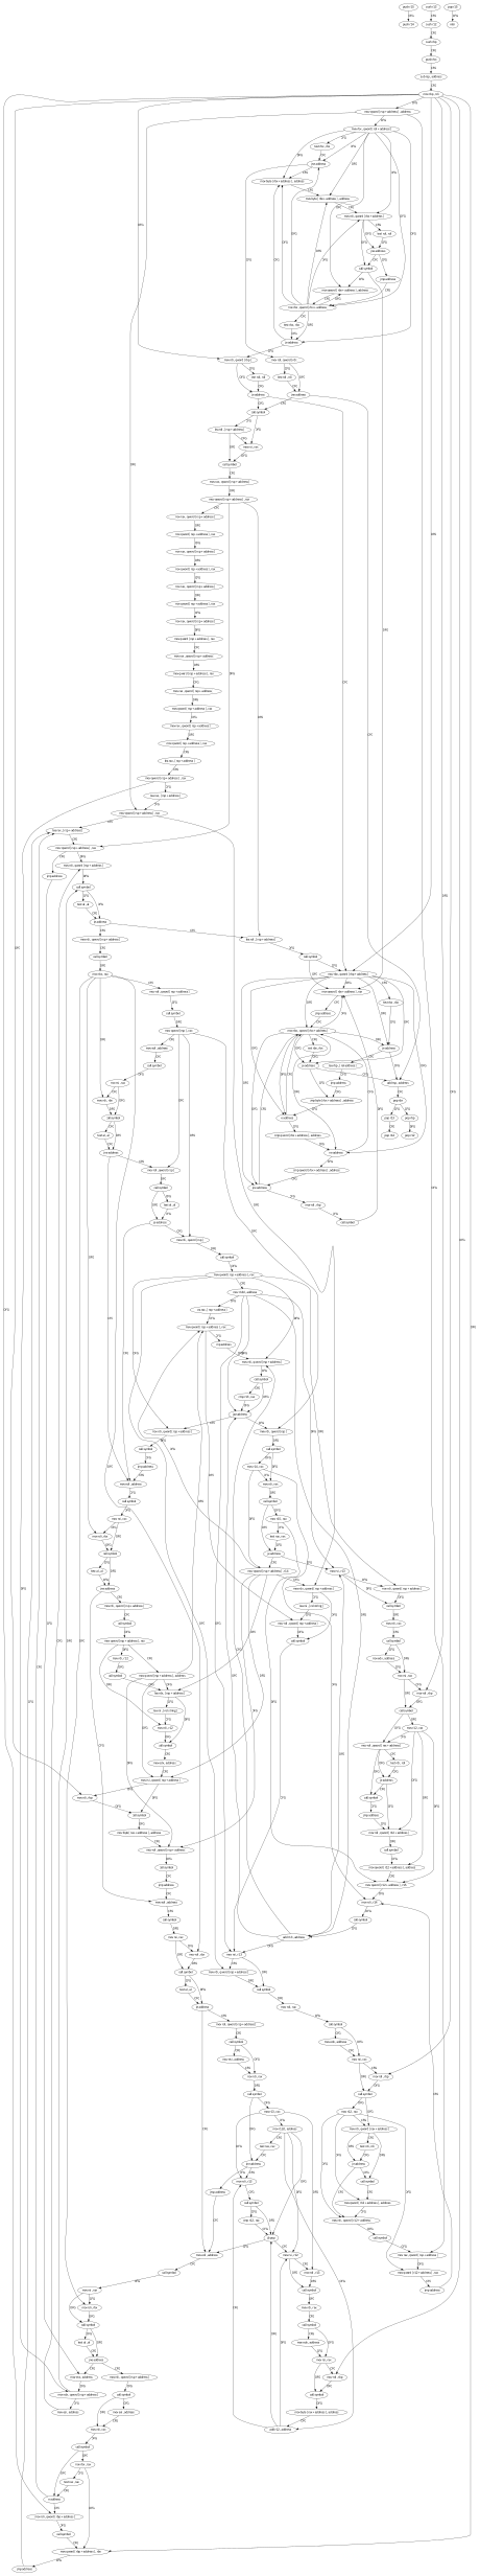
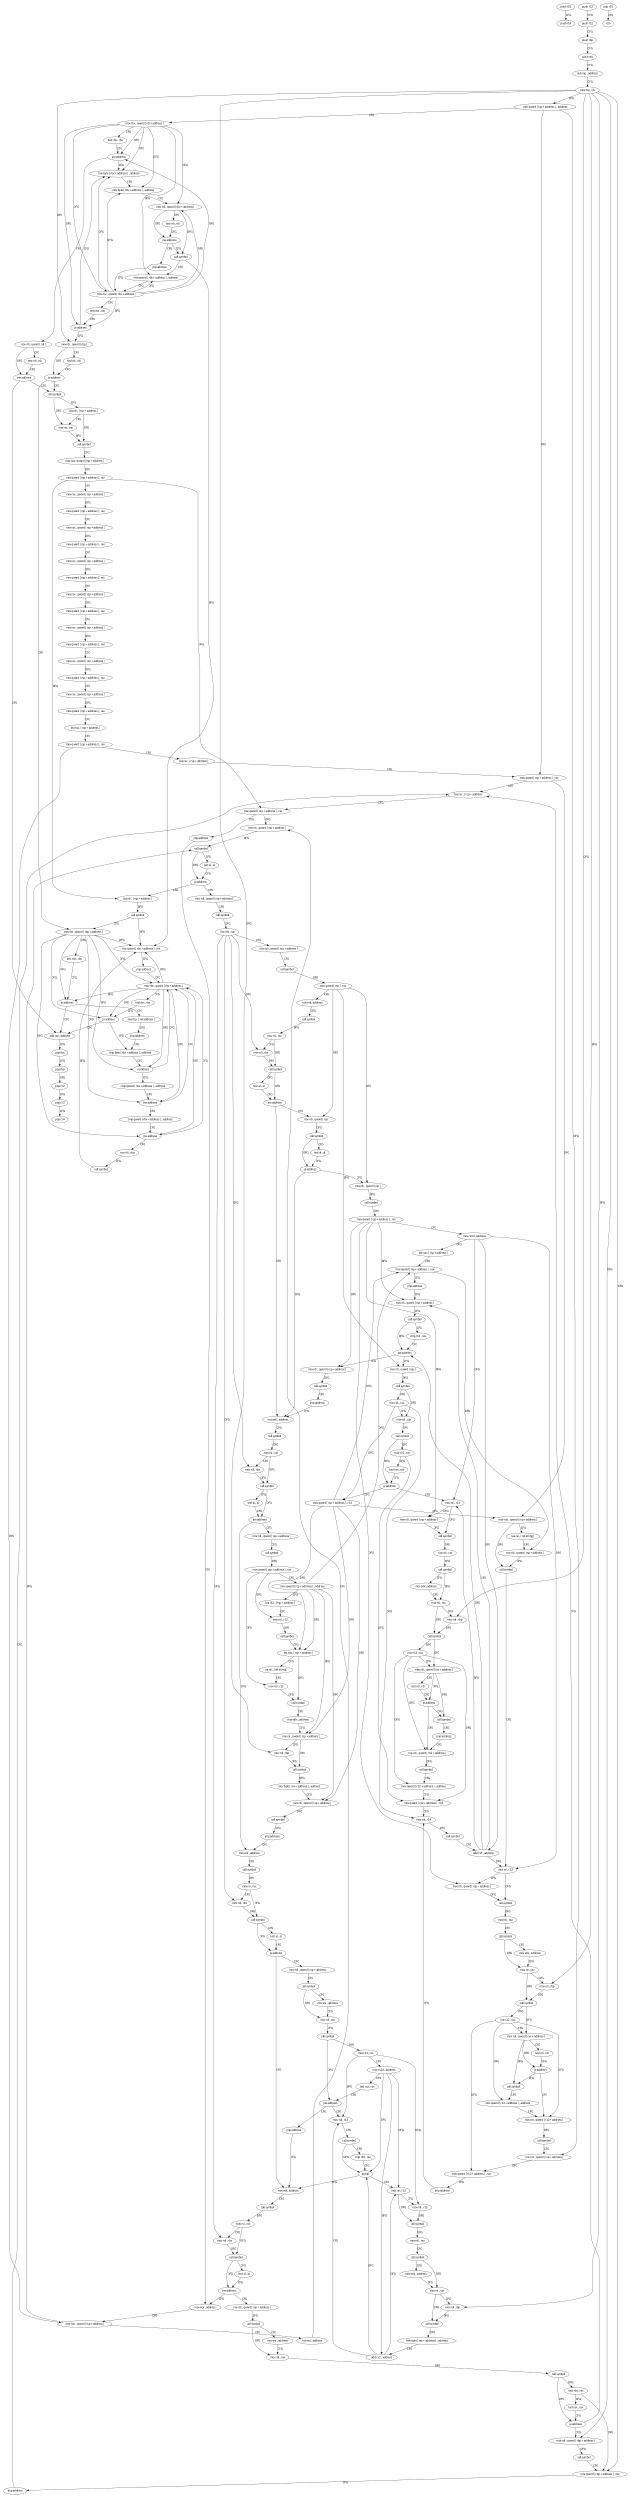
  digraph {
    fontname="IBM Plex Sans"
    node [fontname="IBM Plex Sans"]
    edge [fontname="IBM Plex Sans"]
    n1 [label="push r15"]
    n2 [label="push r14"]
    n3 [label="push r13"]
    n4 [label="push r12"]
    n5 [label="push rbp"]
    n6 [label="push rbx"]
    n7 [label="sub rsp , address"]
    n8 [label="mov rbp , rdi"]
    n9 [label="mov qword [ rsp + address ] , address"]
    n10 [label="mov rdi , qword [ rbp ]"]
    n11 [label="mov rbx , qword [ rbp + address ]"]
    n12 [label="mov rdi , rbp"]
    n13 [label="mov rdi , qword [ rbp + address ]"]
    n14 [label="mov rdi , rbp"]
    n15 [label="mov rdi , rbp"]
    n16 [label="mov qword [ rbp + address ] , rbx"]
    n17 [label="mov rdi , rbp"]
    n18 [label="mov rbx , qword [ rdi + address ]"]
    n19 [label="mov qword [ rsp + address ] , rax"]
    n20 [label="mov rax , qword [ rsp + address ]"]
    n21 [label="test rdi , rdi"]
    n22 [label="je address"]
    n23 [label="mov qword [ rbx + address ] , rax"]
    n24 [label="test rbx , rbx"]
    n25 [label="je address"]
    n26 [label="je address"]
    n27 [label="mov rbx , qword [ rbx + address ]"]
    n28 [label="je address"]
    n29 [label="jne address"]
    n30 [label="jne address"]
    n31 [label="call symbol"]
    n32 [label="call symbol"]
    n33 [label="call symbol"]
    n34 [label="call symbol"]
    n35 [label="jmp address"]
    n36 [label="call symbol"]
    n37 [label="test rbx , rbx"]
    n38 [label="jne address"]
    n39 [label="mov byte [ rbx + address ] , address"]
    n40 [label="mov byte [ rbx + address ] , address"]
    n41 [label="mov rdi , qword [ rbx + address ]"]
    n42 [label="mov qword [ rbx + address ] , address"]
    n43 [label="mov rbx , qword [ rbx + address ]"]
    n44 [label="je address"]
    n45 [label="lea rax , [ rsp + address ]"]
    n46 [label="mov rdx , qword [ rsp + address ]"]
    n47 [label="mov qword [ r12 + address ] , rax"]
    n48 [label="mov rdi , qword [ rdi ]"]
    n49 [label="test rdi , rdi"]
    n50 [label="jne address"]
    n51 [label="call symbol"]
    n52 [label="test rbx , rbx"]
    n53 [label="test rdi , rdi"]
    n54 [label="jne address"]
    n55 [label="call symbol"]
    n56 [label="add rsp , address"]
    n57 [label="jmp address"]
    n58 [label="jmp address"]
    n59 [label="lea rdi , [ rsp + address ]"]
    n60 [label="mov rsi , rax"]
    n61 [label="pop rbx"]
    n62 [label="call symbol"]
    n63 [label="pop rbp"]
    n64 [label="mov rax , qword [ rsp + address ]"]
    n65 [label="mov qword [ rsp + address ] , rax"]
    n66 [label="mov rax , qword [ rsp + address ]"]
    n67 [label="lea rdi , [ rsp + address ]"]
    n68 [label="mov qword [ rsp + address ] , rax"]
    n69 [label="mov qword [ rsp + address ] , rax"]
    n70 [label="call symbol"]
    n71 [label="mov rdi , qword [ rsp + address ]"]
    n72 [label="jmp address"]
    n73 [label="mov rax , qword [ rsp + address ]"]
    n74 [label="mov qword [ rsp + address ] , rax"]
    n75 [label="mov rax , qword [ rsp + address ]"]
    n76 [label="mov qword [ rsp + address ] , rax"]
    n77 [label="mov rax , qword [ rsp + address ]"]
    n78 [label="mov qword [ rsp + address ] , rax"]
    n79 [label="mov rax , qword [ rsp + address ]"]
    n80 [label="mov qword [ rsp + address ] , rax"]
    n81 [label="mov rax , qword [ rsp + address ]"]
    n82 [label="mov qword [ rsp + address ] , rax"]
    n83 [label="mov rax , qword [ rsp + address ]"]
    n84 [label="mov qword [ rsp + address ] , rax"]
    n85 [label="lea rax , [ rsp + address ]"]
    n86 [label="mov qword [ rsp + address ] , rax"]
    n87 [label="lea rax , [ rsp + address ]"]
    n88 [label="mov rdx , qword [ rsp + address ]"]
    n89 [label="mov esi , address"]
    n90 [label="call symbol"]
    n91 [label="lea rsi , [ rel string ]"]
    n92 [label="call symbol"]
    n93 [label="pop r12"]
    n94 [label="pop r13"]
    n95 [label="pop r14"]
    n96 [label="pop r15"]
    n97 [label=retn]
    n98 [label="lea rbp , [ rel address ]"]
    n99 [label="cmp qword [ rbx + address ] , address"]
    n100 [label="test rbx , rbx"]
    n101 [label="cmp byte [ rbx + address ] , address"]
    n102 [label="cmp qword [ rbx + address ] , address"]
    n103 [label="mov rdi , rbp"]
    n104 [label="mov ecx , address"]
    n105 [label="test al , al"]
    n106 [label="je address"]
    n107 [label="mov rdi , qword [ rsp + address ]"]
    n108 [label="call symbol"]
    n109 [label="mov rbx , rax"]
    n110 [label="jmp address"]
    n111 [label="mov rdi , qword [ rsp + address ]"]
    n112 [label="mov rdi , rbx"]
    n113 [label="mov rdi , rbx"]
    n114 [label="mov rdi , rbx"]
    n115 [label="mov rdi , rbx"]
    n116 [label="call symbol"]
    n117 [label="call symbol"]
    n118 [label="call symbol"]
    n119 [label="call symbol"]
    n120 [label="call symbol"]
    n121 [label="mov qword [ rsp ] , rax"]
    n122 [label="mov edi , address"]
    n123 [label="mov rdi , qword [ rsp ]"]
    n124 [label="mov rdi , qword [ rsp ]"]
    n125 [label="mov rdi , qword [ rsp ]"]
    n126 [label="call symbol"]
    n127 [label="call symbol"]
    n128 [label="call symbol"]
    n129 [label="call symbol"]
    n130 [label="mov rsi , rax"]
    n131 [label="test al , al"]
    n132 [label="jne address"]
    n133 [label="mov edi , address"]
    n134 [label="call symbol"]
    n135 [label="test al , al"]
    n136 [label="je address"]
    n137 [label="mov rsi , rax"]
    n138 [label="mov qword [ rsp + address ] , rax"]
    n139 [label="test al , al"]
    n140 [label="jne address"]
    n141 [label="mov rdi , qword [ rsp + address ]"]
    n142 [label="mov edi , address"]
    n143 [label="call symbol"]
    n144 [label="call symbol"]
    n145 [label="mov qword [ rsp + address ] , rax"]
    n146 [label="mov rsi , rax"]
    n147 [label="mov r13d , address"]
    n148 [label="mov rdi , qword [ rsp + address ]"]
    n149 [label="mov rdi , qword [ rsp + address ]"]
    n150 [label="mov rdi , qword [ rsp + address ]"]
    n151 [label="mov rdi , qword [ rsp + address ]"]
    n152 [label="lea rax , [ rsp + address ]"]
    n153 [label="jae address"]
    n154 [label="mov rsi , r13"]
    n155 [label="mov rsi , r13"]
    n156 [label="add r13 , address"]
    n157 [label="call symbol"]
    n158 [label="call symbol"]
    n159 [label="call symbol"]
    n160 [label="call symbol"]
    n161 [label="mov qword [ rsp + address ] , rax"]
    n162 [label="jmp address"]
    n163 [label="mov rdi , qword [ rsp + address ]"]
    n164 [label="cmp r13 , rax"]
    n165 [label="mov qword [ rsp + address ] , address"]
    n166 [label="mov rdi , r12"]
    n167 [label="mov rdi , r12"]
+   n168 [label="lea r12 , [ rsp + address ]"]
    n169 [label="lea rdx , [ rsp + address ]"]
    n170 [label="mov rsi , qword [ rsp + address ]"]
    n171 [label="mov rdi , qword [ rsp + address ]"]
    n172 [label="call symbol"]
    n173 [label="call symbol"]
    n174 [label="lea rsi , [ rel string ]"]
    n175 [label="call symbol"]
    n176 [label="mov edx , address"]
    n177 [label="mov byte [ rax + address ] , address"]
    n178 [label="jmp address"]
    n179 [label="test al , al"]
    n180 [label="je address"]
    n181 [label="mov edi , address"]
    n182 [label="mov rdi , qword [ rsp + address ]"]
    n183 [label="call symbol"]
    n184 [label="call symbol"]
    n185 [label="mov rsi , rax"]
    n186 [label="mov esi , address"]
    n187 [label="mov rdi , rax"]
    n188 [label="jmp address"]
    n189 [label="mov r14 , rax"]
    n190 [label="mov rdi , rax"]
    n191 [label="test al , al"]
    n192 [label="jne address"]
    n193 [label="mov rdi , qword [ rsp + address ]"]
    n194 [label="call symbol"]
    n195 [label="mov esi , address"]
    n196 [label="mov rdi , rax"]
    n197 [label="call symbol"]
    n198 [label="mov r13 , rax"]
    n199 [label="jne address"]
    n200 [label="mov r12d , address"]
    n201 [label="mov rdi , r13"]
    n202 [label="mov rdi , r13"]
    n203 [label="jmp address"]
    n204 [label="test rax , rax"]
    n205 [label="jb pop"]
    n206 [label="mov rsi , r12"]
    n207 [label="add r12 , address"]
    n208 [label="call symbol"]
    n209 [label="call symbol"]
    n210 [label="cmp r12 , rax"]
    n211 [label="call symbol"]
    n212 [label="mov qword [ rsp + address ] , r14"]
    n213 [label="mov rdi , r14"]
    n214 [label="call symbol"]
    n215 [label="call symbol"]
    n216 [label="mov r15 , rax"]
    n217 [label="je address"]
    n218 [label="test rax , rax"]
    n219 [label="mov qword [ r12 + address ] , r15"]
    n220 [label="mov rdi , rax"]
    n221 [label="call symbol"]
    n222 [label="mov rbx , rax"]
    n223 [label="je address"]
    n224 [label="test rax , rax"]
    n225 [label="mov rdi , rax"]
    n226 [label="mov rdi , rax"]
    n227 [label="call symbol"]
    n228 [label="mov edx , address"]
    n229 [label="mov rsi , rax"]
    n230 [label="mov r12 , rax"]
    n231 [label="mov rdi , qword [ rax + address ]"]
    n232 [label="mov rdi , qword [ r12 + address ]"]
    n233 [label="mov qword [ r12 + address ] , address"]
    n234 [label="test rdi , rdi"]
    n235 [label="je address"]
    n236 [label="call symbol"]
    n237 [label="call symbol"]
    n238 [label="jmp address"]
    n239 [label="call symbol"]
    n240 [label="mov edx , address"]
    n241 [label="mov rsi , rax"]
    n242 [label="mov r12 , rax"]
    n243 [label="mov rdi , qword [ rax + address ]"]
    n244 [label="mov rdi , qword [ r12 + address ]"]
    n245 [label="mov qword [ r12 + address ] , address"]
    n246 [label="test rdi , rdi"]
    n247 [label="je address"]
    n248 [label="call symbol"]
    n249 [label="call symbol"]
    n250 [label="jmp address"]
    n251 [label="call symbol"]
    n252 [label="mov edx , address"]
    n253 [label="mov rsi , rax"]
    n254 [label="mov byte [ rax + address ] , address"]
    n1 -> n2 [label=CFG]
    n3 -> n4 [label=CFG]
    n4 -> n5 [label=CFG]
    n5 -> n6 [label=CFG]
    n6 -> n7 [label=CFG]
    n7 -> n8 [label=CFG]
    n8 -> n9 [label=CFG]
    n8 -> n10 [label=DFG]
-   n8 -> n11 [label=DFG]
    n8 -> n12 [label=DFG]
    n8 -> n13 [label=DFG]
    n8 -> n14 [label=DFG]
    n8 -> n15 [label=DFG]
    n8 -> n16 [label=DFG]
    n8 -> n17 [label=DFG]
    n9 -> n18 [label=CFG]
    n9 -> n19 [label=DFG]
    n9 -> n20 [label=DFG]
    n10 -> n21 [label=CFG]
    n10 -> n22 [label=DFG]
    n11 -> n23 [label=DFG]
    n11 -> n24 [label=CFG]
    n11 -> n25 [label=DFG]
    n11 -> n26 [label=DFG]
    n11 -> n27 [label=DFG]
    n11 -> n28 [label=DFG]
    n11 -> n29 [label=DFG]
    n11 -> n30 [label=DFG]
    n12 -> n31 [label=DFG]
    n13 -> n32 [label=DFG]
    n14 -> n33 [label=DFG]
    n15 -> n34 [label=DFG]
    n16 -> n35 [label=CFG]
    n17 -> n36 [label=DFG]
    n18 -> n37 [label=CFG]
    n18 -> n38 [label=DFG]
    n18 -> n39 [label=DFG]
    n18 -> n40 [label=DFG]
    n18 -> n41 [label=DFG]
    n18 -> n42 [label=DFG]
    n18 -> n43 [label=DFG]
    n18 -> n44 [label=DFG]
    n19 -> n45 [label=CFG]
    n19 -> n46 [label=DFG]
    n20 -> n47 [label=DFG]
    n21 -> n22 [label=CFG]
    n22 -> n11 [label=CFG]
    n22 -> n55 [label=CFG]
    n23 -> n58 [label=CFG]
    n24 -> n25 [label=CFG]
    n25 -> n56 [label=CFG]
    n25 -> n98 [label=CFG]
    n26 -> n27 [label=CFG]
    n26 -> n99 [label=CFG]
    n27 -> n23 [label=DFG]
    n27 -> n25 [label=DFG]
    n27 -> n26 [label=DFG]
    n27 -> n28 [label=DFG]
    n27 -> n29 [label=DFG]
    n27 -> n30 [label=DFG]
    n27 -> n100 [label=CFG]
    n28 -> n56 [label=CFG]
    n28 -> n101 [label=CFG]
    n29 -> n27 [label=CFG]
    n29 -> n102 [label=CFG]
    n30 -> n27 [label=CFG]
    n30 -> n103 [label=CFG]
    n31 -> n177 [label=DFG]
    n32 -> n16 [label=CFG]
    n33 -> n230 [label=DFG]
    n33 -> n231 [label=DFG]
    n34 -> n242 [label=DFG]
    n34 -> n243 [label=DFG]
    n35 -> n45 [label=CFG]
    n36 -> n254 [label=DFG]
    n37 -> n38 [label=CFG]
    n38 -> n39 [label=CFG]
    n38 -> n48 [label=CFG]
    n39 -> n40 [label=CFG]
    n40 -> n41 [label=CFG]
    n41 -> n49 [label=CFG]
    n41 -> n50 [label=DFG]
    n41 -> n51 [label=DFG]
    n42 -> n43 [label=CFG]
    n43 -> n38 [label=DFG]
    n43 -> n39 [label=DFG]
    n43 -> n40 [label=DFG]
    n43 -> n41 [label=DFG]
    n43 -> n42 [label=DFG]
    n43 -> n44 [label=DFG]
    n43 -> n52 [label=CFG]
    n44 -> n10 [label=CFG]
    n44 -> n39 [label=CFG]
    n45 -> n68 [label=CFG]
    n46 -> n91 [label=CFG]
    n46 -> n92 [label=DFG]
    n47 -> n238 [label=CFG]
    n48 -> n53 [label=CFG]
    n48 -> n54 [label=DFG]
    n49 -> n50 [label=CFG]
    n50 -> n51 [label=CFG]
    n50 -> n57 [label=CFG]
    n51 -> n23 [label=DFG]
    n51 -> n42 [label=CFG]
    n52 -> n44 [label=CFG]
    n53 -> n54 [label=CFG]
    n54 -> n55 [label=CFG]
    n54 -> n56 [label=CFG]
    n55 -> n59 [label=CFG]
    n55 -> n60 [label=DFG]
    n56 -> n61 [label=CFG]
    n57 -> n43 [label=CFG]
    n58 -> n27 [label=CFG]
    n59 -> n60 [label=CFG]
    n59 -> n62 [label=DFG]
    n60 -> n62 [label=DFG]
    n61 -> n63 [label=CFG]
    n62 -> n64 [label=CFG]
    n63 -> n93 [label=DFG]
    n64 -> n65 [label=DFG]
    n65 -> n66 [label=CFG]
    n65 -> n67 [label=DFG]
    n65 -> n68 [label=DFG]
    n66 -> n69 [label=DFG]
    n67 -> n70 [label=DFG]
    n68 -> n71 [label=DFG]
    n68 -> n72 [label=CFG]
    n69 -> n73 [label=CFG]
    n70 -> n11 [label=CFG]
    n70 -> n23 [label=DFG]
    n71 -> n90 [label=DFG]
    n72 -> n104 [label=CFG]
    n73 -> n74 [label=DFG]
    n74 -> n75 [label=CFG]
    n75 -> n76 [label=DFG]
    n76 -> n77 [label=CFG]
    n77 -> n78 [label=DFG]
    n78 -> n79 [label=CFG]
    n79 -> n80 [label=DFG]
    n80 -> n81 [label=CFG]
    n81 -> n82 [label=DFG]
    n82 -> n83 [label=CFG]
    n83 -> n84 [label=DFG]
    n84 -> n85 [label=CFG]
    n85 -> n86 [label=CFG]
    n86 -> n87 [label=CFG]
    n86 -> n88 [label=DFG]
    n87 -> n19 [label=CFG]
    n88 -> n89 [label=CFG]
    n88 -> n90 [label=DFG]
    n89 -> n71 [label=CFG]
    n90 -> n105 [label=CFG]
    n90 -> n106 [label=DFG]
    n91 -> n163 [label=CFG]
    n92 -> n155 [label=CFG]
-   n61 -> n94 [label=CFG]
+   n93 -> n94 [label=CFG]
    n94 -> n95 [label=CFG]
    n96 -> n97 [label=CFG]
    n98 -> n110 [label=CFG]
    n99 -> n29 [label=CFG]
    n100 -> n28 [label=CFG]
    n101 -> n26 [label=CFG]
    n102 -> n30 [label=CFG]
    n103 -> n211 [label=CFG]
    n104 -> n88 [label=CFG]
    n105 -> n106 [label=CFG]
    n106 -> n67 [label=CFG]
    n106 -> n107 [label=CFG]
    n107 -> n108 [label=CFG]
    n108 -> n109 [label=DFG]
    n109 -> n111 [label=CFG]
    n109 -> n112 [label=DFG]
    n109 -> n113 [label=DFG]
    n109 -> n114 [label=DFG]
    n109 -> n115 [label=DFG]
    n110 -> n101 [label=CFG]
    n111 -> n116 [label=CFG]
    n112 -> n117 [label=DFG]
    n113 -> n118 [label=DFG]
    n114 -> n119 [label=DFG]
    n115 -> n120 [label=DFG]
    n116 -> n121 [label=DFG]
    n117 -> n131 [label=CFG]
    n117 -> n132 [label=DFG]
    n118 -> n139 [label=CFG]
    n118 -> n140 [label=DFG]
    n119 -> n179 [label=CFG]
    n119 -> n180 [label=DFG]
    n120 -> n191 [label=CFG]
    n120 -> n192 [label=DFG]
    n121 -> n122 [label=CFG]
    n121 -> n123 [label=DFG]
    n121 -> n124 [label=DFG]
    n121 -> n125 [label=DFG]
    n122 -> n126 [label=CFG]
    n123 -> n127 [label=DFG]
    n124 -> n128 [label=DFG]
    n125 -> n129 [label=DFG]
    n126 -> n130 [label=DFG]
    n127 -> n135 [label=CFG]
    n127 -> n136 [label=DFG]
    n128 -> n138 [label=DFG]
    n129 -> n189 [label=DFG]
    n129 -> n190 [label=DFG]
    n130 -> n112 [label=CFG]
    n130 -> n117 [label=DFG]
    n131 -> n132 [label=CFG]
    n132 -> n123 [label=CFG]
    n132 -> n133 [label=CFG]
    n133 -> n134 [label=CFG]
    n134 -> n137 [label=DFG]
    n135 -> n136 [label=CFG]
    n136 -> n124 [label=CFG]
    n136 -> n133 [label=CFG]
    n137 -> n113 [label=CFG]
    n137 -> n118 [label=DFG]
    n138 -> n147 [label=CFG]
    n138 -> n148 [label=DFG]
    n138 -> n149 [label=DFG]
    n138 -> n150 [label=DFG]
    n138 -> n151 [label=DFG]
    n139 -> n140 [label=CFG]
    n140 -> n141 [label=CFG]
    n140 -> n142 [label=CFG]
    n141 -> n143 [label=CFG]
    n142 -> n144 [label=CFG]
    n143 -> n145 [label=DFG]
    n144 -> n146 [label=DFG]
    n145 -> n165 [label=CFG]
    n145 -> n166 [label=DFG]
    n145 -> n167 [label=DFG]
    n146 -> n114 [label=CFG]
    n146 -> n119 [label=DFG]
    n147 -> n152 [label=CFG]
-   n147 -> n153 [label=DFG]
    n147 -> n154 [label=DFG]
    n147 -> n155 [label=DFG]
    n147 -> n156 [label=DFG]
    n148 -> n157 [label=CFG]
    n149 -> n158 [label=DFG]
    n150 -> n159 [label=DFG]
    n151 -> n160 [label=DFG]
    n152 -> n161 [label=CFG]
    n153 -> n125 [label=CFG]
    n153 -> n149 [label=CFG]
    n154 -> n151 [label=CFG]
    n154 -> n160 [label=DFG]
    n155 -> n150 [label=CFG]
    n155 -> n159 [label=DFG]
    n156 -> n148 [label=CFG]
    n156 -> n153 [label=DFG]
    n156 -> n154 [label=DFG]
    n156 -> n155 [label=DFG]
    n157 -> n153 [label=DFG]
    n157 -> n164 [label=CFG]
    n158 -> n188 [label=CFG]
    n159 -> n226 [label=DFG]
    n160 -> n220 [label=DFG]
    n161 -> n162 [label=CFG]
    n161 -> n163 [label=DFG]
    n162 -> n148 [label=CFG]
    n163 -> n92 [label=DFG]
    n164 -> n153 [label=CFG]
    n165 -> n161 [label=DFG]
+   n165 -> n168 [label=CFG]
    n165 -> n169 [label=DFG]
    n165 -> n170 [label=DFG]
    n165 -> n171 [label=DFG]
    n166 -> n172 [label=DFG]
    n167 -> n173 [label=DFG]
+   n168 -> n166 [label=CFG]
    n169 -> n173 [label=DFG]
    n169 -> n174 [label=CFG]
    n170 -> n12 [label=CFG]
    n170 -> n31 [label=DFG]
    n171 -> n175 [label=DFG]
    n172 -> n169 [label=CFG]
    n173 -> n176 [label=CFG]
    n174 -> n167 [label=CFG]
    n175 -> n178 [label=CFG]
    n176 -> n170 [label=CFG]
    n177 -> n171 [label=CFG]
    n178 -> n142 [label=CFG]
    n179 -> n180 [label=CFG]
    n180 -> n181 [label=CFG]
    n180 -> n182 [label=CFG]
    n181 -> n183 [label=CFG]
    n182 -> n184 [label=CFG]
    n183 -> n185 [label=DFG]
    n184 -> n186 [label=CFG]
    n184 -> n187 [label=DFG]
    n185 -> n115 [label=CFG]
    n185 -> n120 [label=DFG]
    n186 -> n187 [label=CFG]
    n187 -> n197 [label=DFG]
    n188 -> n133 [label=CFG]
    n189 -> n190 [label=CFG]
    n189 -> n212 [label=DFG]
    n189 -> n213 [label=DFG]
    n190 -> n214 [label=DFG]
    n191 -> n192 [label=CFG]
    n192 -> n104 [label=CFG]
    n192 -> n193 [label=CFG]
    n193 -> n194 [label=CFG]
    n194 -> n195 [label=CFG]
    n194 -> n196 [label=DFG]
    n195 -> n196 [label=CFG]
    n196 -> n221 [label=DFG]
    n197 -> n198 [label=DFG]
    n197 -> n199 [label=DFG]
    n198 -> n200 [label=CFG]
    n198 -> n201 [label=DFG]
    n198 -> n202 [label=DFG]
    n199 -> n201 [label=CFG]
    n199 -> n203 [label=CFG]
    n200 -> n204 [label=CFG]
    n200 -> n205 [label=DFG]
    n200 -> n206 [label=DFG]
    n200 -> n207 [label=DFG]
    n201 -> n208 [label=CFG]
    n202 -> n209 [label=DFG]
    n203 -> n181 [label=CFG]
    n204 -> n199 [label=CFG]
    n205 -> n181 [label=CFG]
    n205 -> n206 [label=CFG]
    n206 -> n202 [label=CFG]
    n206 -> n209 [label=DFG]
    n207 -> n201 [label=CFG]
    n207 -> n205 [label=DFG]
    n207 -> n206 [label=DFG]
    n208 -> n205 [label=DFG]
    n208 -> n210 [label=CFG]
    n209 -> n225 [label=DFG]
    n210 -> n205 [label=CFG]
    n211 -> n23 [label=DFG]
    n212 -> n46 [label=CFG]
    n212 -> n161 [label=DFG]
    n212 -> n169 [label=DFG]
    n212 -> n170 [label=DFG]
    n212 -> n171 [label=DFG]
    n213 -> n215 [label=DFG]
    n214 -> n216 [label=DFG]
    n214 -> n217 [label=DFG]
    n215 -> n156 [label=CFG]
    n216 -> n218 [label=CFG]
    n216 -> n219 [label=DFG]
    n217 -> n154 [label=CFG]
    n217 -> n212 [label=CFG]
    n218 -> n217 [label=CFG]
    n219 -> n213 [label=CFG]
    n220 -> n239 [label=CFG]
    n221 -> n222 [label=DFG]
    n221 -> n223 [label=DFG]
    n222 -> n16 [label=DFG]
    n222 -> n224 [label=CFG]
    n223 -> n13 [label=CFG]
    n223 -> n45 [label=CFG]
    n224 -> n223 [label=CFG]
    n225 -> n251 [label=CFG]
    n226 -> n227 [label=CFG]
    n227 -> n228 [label=CFG]
    n227 -> n229 [label=DFG]
    n228 -> n229 [label=CFG]
    n229 -> n14 [label=CFG]
    n229 -> n33 [label=DFG]
    n230 -> n47 [label=DFG]
    n230 -> n231 [label=CFG]
    n230 -> n232 [label=DFG]
    n230 -> n233 [label=DFG]
    n231 -> n234 [label=CFG]
    n231 -> n235 [label=DFG]
    n231 -> n236 [label=DFG]
    n232 -> n237 [label=DFG]
    n233 -> n232 [label=CFG]
    n234 -> n235 [label=CFG]
    n235 -> n232 [label=CFG]
    n235 -> n236 [label=CFG]
    n236 -> n233 [label=CFG]
    n237 -> n20 [label=CFG]
    n238 -> n213 [label=CFG]
    n239 -> n240 [label=CFG]
    n239 -> n241 [label=DFG]
    n240 -> n241 [label=CFG]
    n241 -> n15 [label=CFG]
    n241 -> n34 [label=DFG]
    n242 -> n219 [label=DFG]
    n242 -> n243 [label=CFG]
    n242 -> n244 [label=DFG]
    n242 -> n245 [label=DFG]
    n243 -> n246 [label=CFG]
    n243 -> n247 [label=DFG]
    n243 -> n248 [label=DFG]
    n244 -> n249 [label=DFG]
    n245 -> n219 [label=CFG]
    n246 -> n247 [label=CFG]
    n247 -> n244 [label=CFG]
    n247 -> n248 [label=CFG]
    n248 -> n250 [label=CFG]
    n249 -> n245 [label=CFG]
    n250 -> n244 [label=CFG]
    n251 -> n252 [label=CFG]
    n251 -> n253 [label=DFG]
    n252 -> n253 [label=CFG]
    n253 -> n17 [label=CFG]
    n253 -> n36 [label=DFG]
    n254 -> n207 [label=CFG]
  }
